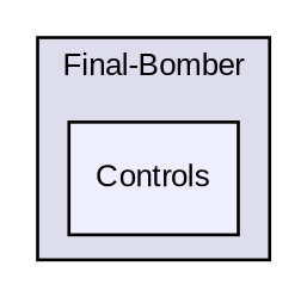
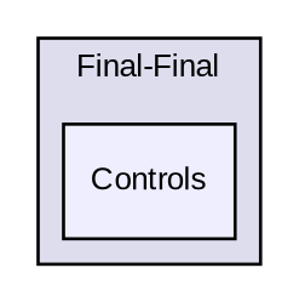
  digraph {
    compound=true
    fontname="Liberation Sans"
    n1 [fillcolor="#eeeeff" fontname="Liberation Sans" fontsize=10 label=Controls pencolor=black shape=box style=filled]
    subgraph cluster_1 {
      bgcolor="#ddddee"
      fontsize=10
-     label="Final-Bomber"
+     label="Final-Final"
      pencolor=black
      n1
    }
  }
